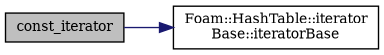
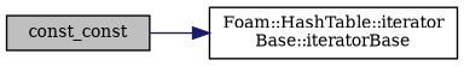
  digraph {
    rankdir=LR
    fontname="DejaVu Serif"
    node [color=black fontname="DejaVu Serif" fontsize=10 shape=record]
-   n1 [fillcolor=grey75 fontcolor=black height=0.2 label=const_iterator style=filled width=0.4]
+   n1 [fillcolor=grey75 fontcolor=black height=0.2 label=const_const style=filled width=0.4]
    n2 [height=0.2 label="Foam::HashTable::iterator\lBase::iteratorBase" width=0.4]
    n1 -> n2 [color=midnightblue fontname="DejaVu Serif" fontsize=10 labelfontname=Helvetica labelfontsize=10 style=solid]
  }
